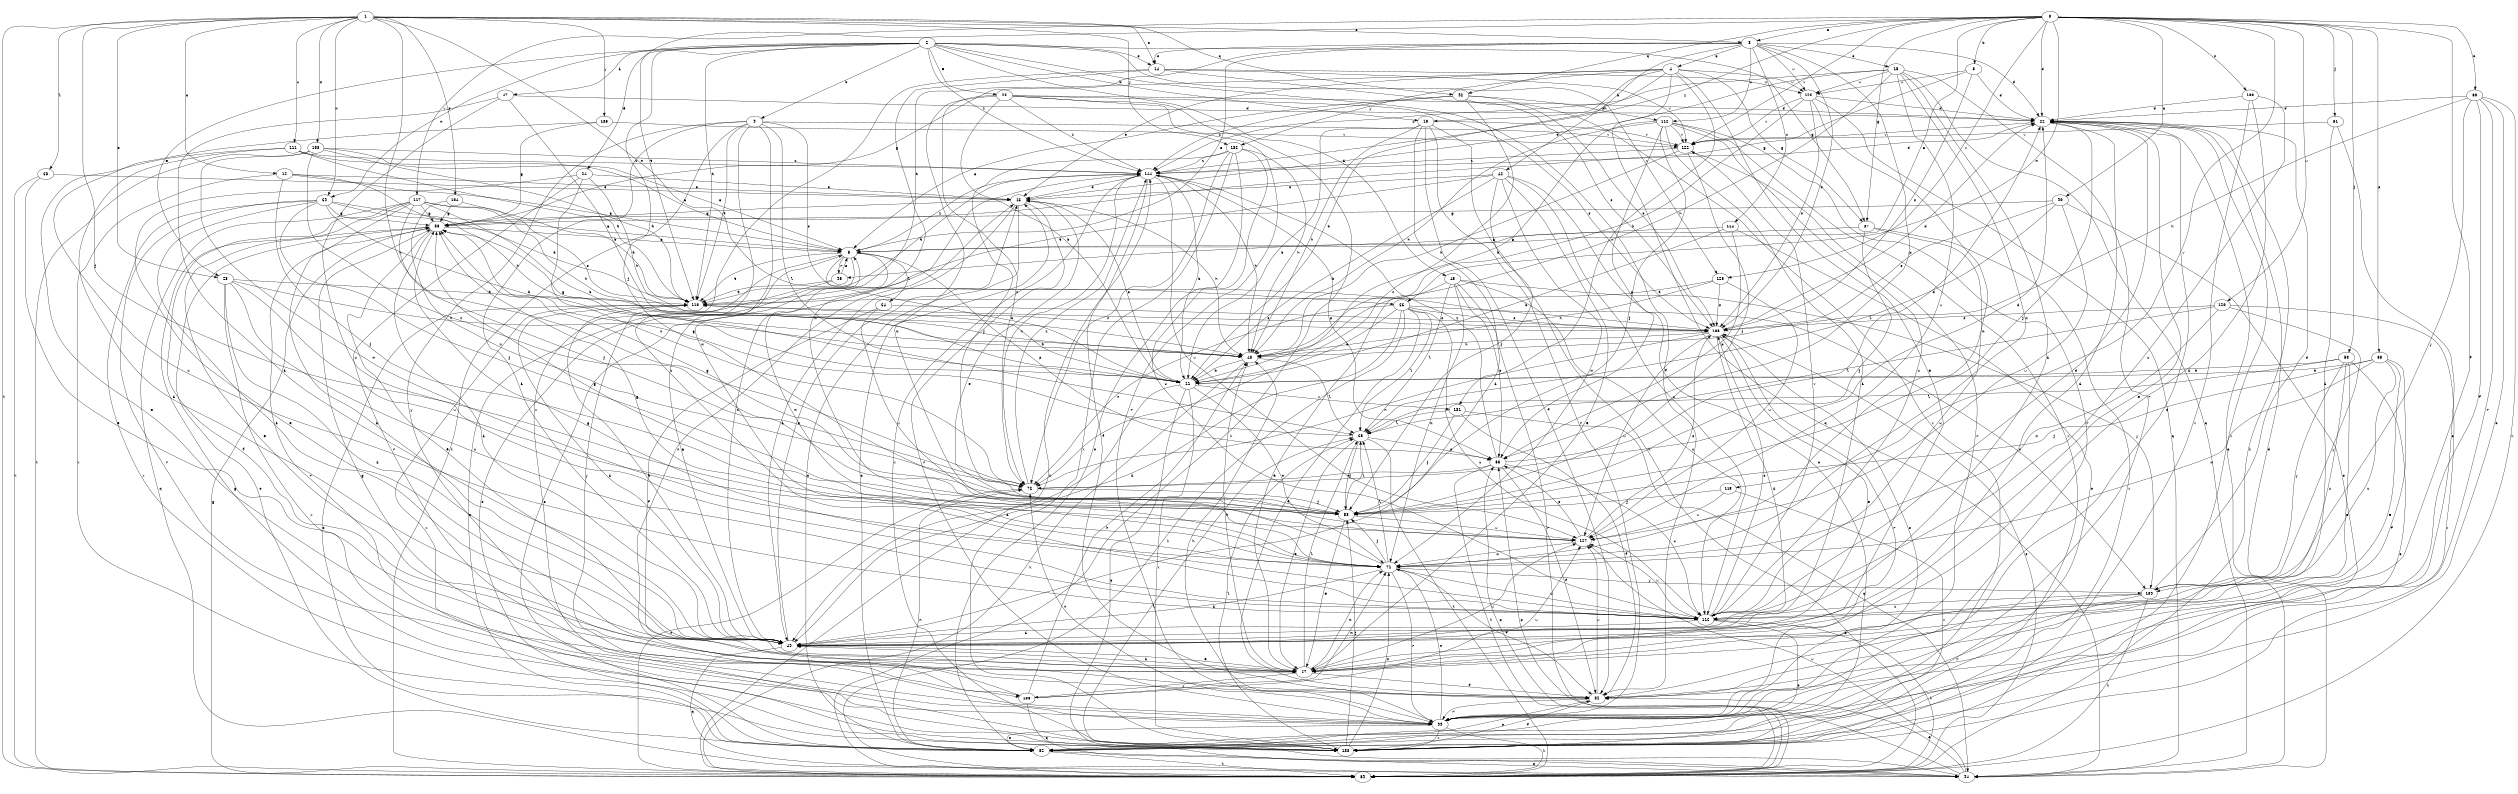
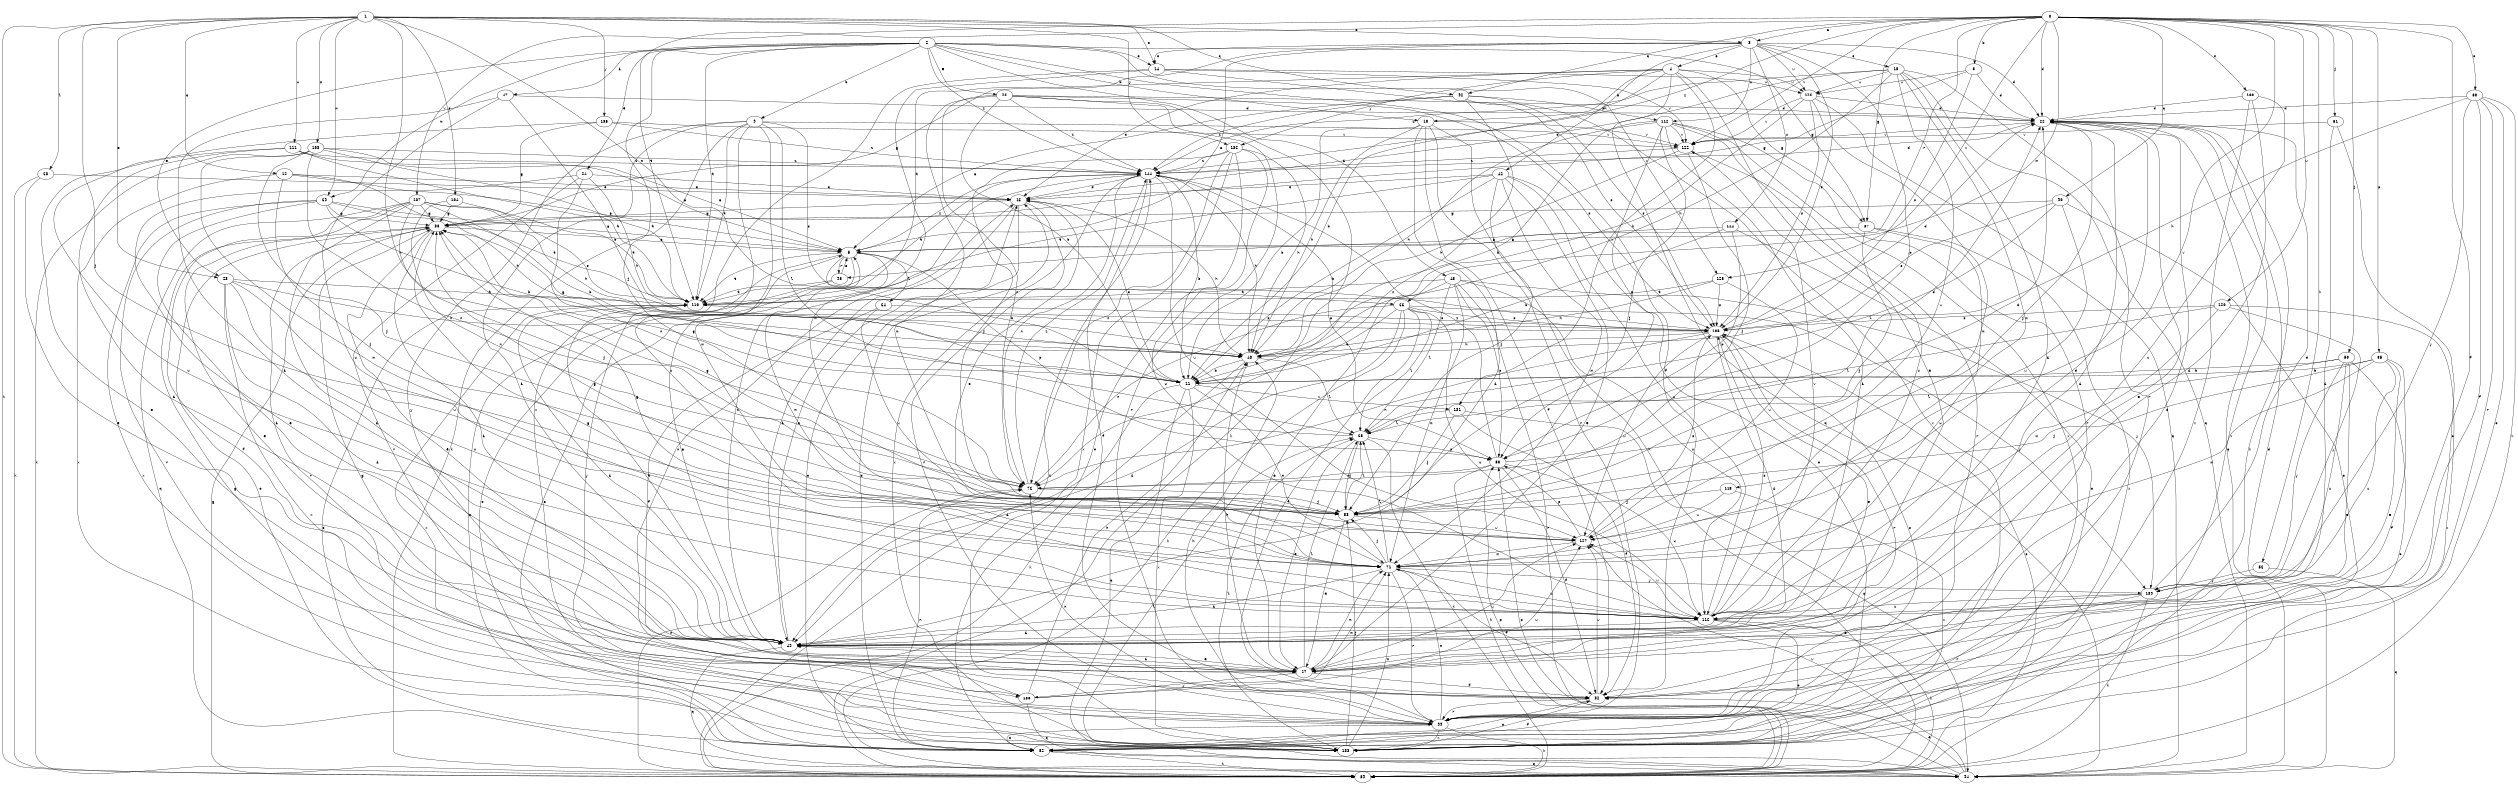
  strict digraph {
    fontname="DejaVu Sans Mono"
    node [fontname="DejaVu Sans Mono"]
    edge [fontname="DejaVu Sans Mono"]
    0
    3
    8
    22
    32
    37
    50
    51
+   56
    66
    80
    85
    90
    92
    98
    100
    110
-   117
+   117 [label=137]
    118
    122
    n21 [label=120]
    128
    144
    14
    4
    5
    15
    42
    88
    105
    112
    114
    126
    38
    53
    59
    27
    94
    49
    133
    82
    99
    127
    116
    11
    65
    139
    76
    43
    71
    16
    1
    12
    23
    63
    69
    103
    104
    111
    135
    136
    2
    9
    10
    24
    26
    47
    48
    138
    131
    64
    0 -> 3 [label=a]
    0 -> 8 [label=b]
    0 -> 22 [label=d]
    0 -> 32 [label=f]
    0 -> 37 [label=g]
    0 -> 50 [label=j]
    0 -> 51 [label=j]
+   0 -> 56 [label=k]
    0 -> 66 [label=m]
    0 -> 80 [label=o]
    0 -> 85 [label=p]
    0 -> 90 [label=q]
    0 -> 92 [label=q]
-   0 -> 98 [label=a]
+   0 -> 98 [label=r]
    0 -> 100 [label=s]
    0 -> 110 [label=t]
    0 -> 117 [label=v]
    0 -> 118 [label=v]
    0 -> 122 [label=v]
    0 -> n21 [label=w]
    0 -> 128 [label=x]
    0 -> 144 [label=z]
    3 -> 22 [label=d]
    3 -> 110 [label=t]
    3 -> 14 [label=c]
    3 -> 4 [label=a]
    3 -> 5 [label=a]
    3 -> 15 [label=c]
    3 -> 42 [label=h]
    3 -> 88 [label=p]
    3 -> 105 [label=s]
    3 -> 112 [label=u]
    3 -> 114 [label=u]
    3 -> 126 [label=w]
    8 -> 22 [label=d]
    8 -> 105 [label=s]
    8 -> 126 [label=w]
    8 -> 38 [label=g]
    22 -> 122 [label=v]
    22 -> 53 [label=j]
    22 -> 59 [label=k]
    22 -> 27 [label=e]
    22 -> 94 [label=q]
    22 -> 49 [label=i]
    22 -> 133 [label=x]
    32 -> 22 [label=d]
    32 -> 82 [label=o]
    32 -> 99 [label=r]
    32 -> 127 [label=w]
    37 -> 5 [label=a]
    37 -> 53 [label=j]
    37 -> 133 [label=x]
    37 -> 116 [label=u]
    50 -> 27 [label=e]
    50 -> 82 [label=o]
    50 -> 116 [label=u]
    50 -> 11 [label=b]
    50 -> 65 [label=l]
    50 -> 139 [label=y]
    51 -> 122 [label=v]
    51 -> 49 [label=i]
    51 -> 82 [label=o]
+   56 -> 94 [label=q]
+   56 -> 139 [label=y]
    66 -> 32 [label=f]
    66 -> 105 [label=s]
    66 -> 59 [label=k]
    66 -> 49 [label=i]
    66 -> 116 [label=u]
    66 -> 11 [label=b]
    66 -> 65 [label=l]
-   66 -> 139 [label=n]
+   66 -> 139 [label=y]
    66 -> 76 [label=n]
    80 -> 22 [label=d]
    80 -> 32 [label=f]
    80 -> 59 [label=k]
    80 -> 82 [label=o]
    80 -> 99 [label=r]
    80 -> 139 [label=y]
    80 -> 43 [label=h]
    85 -> 32 [label=f]
    85 -> 53 [label=j]
    85 -> 27 [label=e]
    85 -> 116 [label=u]
    85 -> 11 [label=b]
    85 -> 71 [label=m]
    90 -> 105 [label=s]
    90 -> 38 [label=g]
    90 -> 82 [label=o]
    90 -> 127 [label=w]
    90 -> 65 [label=l]
    92 -> 144 [label=z]
    92 -> 5 [label=a]
    92 -> 105 [label=s]
    92 -> 112 [label=p]
    92 -> 133 [label=x]
    92 -> 76 [label=n]
    98 -> 110 [label=t]
    98 -> 5 [label=a]
    98 -> 82 [label=o]
    100 -> 22 [label=d]
    100 -> 49 [label=i]
    100 -> 133 [label=x]
    100 -> 116 [label=u]
    110 -> 105 [label=s]
    110 -> 49 [label=i]
    110 -> 133 [label=x]
    110 -> 82 [label=o]
    117 -> 32 [label=f]
    117 -> 105 [label=s]
    117 -> 38 [label=g]
    117 -> 53 [label=j]
    117 -> 27 [label=e]
    117 -> 94 [label=q]
    117 -> 49 [label=i]
    117 -> 11 [label=b]
    117 -> 43 [label=h]
    118 -> 53 [label=j]
    118 -> 133 [label=x]
    118 -> 127 [label=w]
    122 -> 144 [label=z]
    122 -> 53 [label=j]
    122 -> 99 [label=r]
    122 -> 43 [label=h]
    n21 -> 105 [label=s]
    n21 -> 133 [label=x]
    n21 -> 65 [label=l]
    n21 -> 139 [label=y]
    n21 -> 71 [label=m]
    128 -> 110 [label=t]
    128 -> 105 [label=s]
    128 -> 127 [label=w]
    128 -> 43 [label=h]
    144 -> 22 [label=d]
    144 -> 32 [label=f]
    144 -> 110 [label=t]
    144 -> 88 [label=p]
    144 -> 133 [label=x]
    144 -> 127 [label=w]
    144 -> 11 [label=b]
    144 -> 76 [label=n]
    144 -> 43 [label=h]
    144 -> 16 [label=c]
    14 -> 122 [label=v]
    14 -> 105 [label=s]
    14 -> 126 [label=w]
    14 -> 133 [label=x]
    14 -> 71 [label=m]
    4 -> 37 [label=g]
    4 -> 126 [label=w]
    4 -> 38 [label=g]
    4 -> 27 [label=e]
    4 -> 94 [label=q]
    4 -> 11 [label=b]
    4 -> 16 [label=c]
    4 -> 136 [label=y]
    4 -> 10 [label=b]
    4 -> 131 [label=x]
    5 -> 98 [label=r]
    5 -> 110 [label=t]
    5 -> 144 [label=z]
    5 -> 88 [label=p]
    5 -> 82 [label=o]
    5 -> 11 [label=b]
    5 -> 71 [label=m]
    5 -> 138 [label=y]
    5 -> 64 [label=l]
    15 -> 144 [label=z]
    15 -> 126 [label=w]
    15 -> 94 [label=q]
    15 -> 49 [label=i]
    15 -> 99 [label=r]
    15 -> 127 [label=w]
    15 -> 43 [label=h]
    15 -> 71 [label=m]
    15 -> 16 [label=c]
    42 -> 110 [label=t]
    42 -> 53 [label=j]
    42 -> 27 [label=e]
    42 -> 82 [label=o]
    42 -> 116 [label=u]
    42 -> 11 [label=b]
    42 -> 71 [label=m]
    42 -> 16 [label=c]
    88 -> 22 [label=d]
    88 -> 32 [label=f]
    88 -> 144 [label=z]
    88 -> 59 [label=k]
    88 -> 116 [label=u]
    88 -> 76 [label=n]
    105 -> 22 [label=d]
    105 -> 27 [label=e]
    105 -> 49 [label=i]
    105 -> 99 [label=r]
    105 -> 127 [label=w]
    105 -> 76 [label=n]
    105 -> 43 [label=h]
    112 -> 122 [label=v]
    112 -> 88 [label=p]
    112 -> 53 [label=j]
    112 -> 49 [label=i]
    112 -> 133 [label=x]
    112 -> 99 [label=r]
    112 -> 116 [label=u]
    112 -> 11 [label=b]
    112 -> 43 [label=h]
    114 -> 5 [label=a]
    114 -> 88 [label=p]
    114 -> 82 [label=o]
    114 -> 11 [label=b]
    126 -> 22 [label=d]
    126 -> 122 [label=v]
    126 -> 105 [label=s]
    126 -> 94 [label=q]
    126 -> 43 [label=h]
    126 -> 71 [label=m]
    38 -> 5 [label=a]
    38 -> 27 [label=e]
    38 -> 49 [label=i]
    38 -> 82 [label=o]
    38 -> 99 [label=r]
    53 -> 38 [label=g]
    53 -> 27 [label=e]
    53 -> 127 [label=w]
    53 -> 65 [label=l]
    59 -> 144 [label=z]
    59 -> 88 [label=p]
    59 -> 105 [label=s]
    59 -> 38 [label=g]
    59 -> 76 [label=n]
    27 -> 32 [label=f]
    27 -> 49 [label=i]
    27 -> 127 [label=w]
    27 -> 65 [label=l]
    27 -> 43 [label=h]
    27 -> 71 [label=m]
    27 -> 138 [label=y]
    94 -> 22 [label=d]
    94 -> 32 [label=f]
    94 -> 88 [label=p]
    94 -> 127 [label=w]
    94 -> 65 [label=l]
    49 -> 110 [label=t]
    49 -> 144 [label=z]
    49 -> 5 [label=a]
    49 -> 27 [label=e]
    49 -> 94 [label=q]
    49 -> 16 [label=c]
    133 -> 32 [label=f]
    133 -> 38 [label=g]
    133 -> 53 [label=j]
    133 -> 65 [label=l]
    133 -> 71 [label=m]
    82 -> 5 [label=a]
    82 -> 59 [label=k]
    82 -> 94 [label=q]
    82 -> 76 [label=n]
    82 -> 16 [label=c]
    99 -> 105 [label=s]
    99 -> 38 [label=g]
    99 -> 59 [label=k]
    99 -> 133 [label=x]
    99 -> 82 [label=o]
    99 -> 76 [label=n]
    99 -> 43 [label=h]
    99 -> 71 [label=m]
    127 -> 88 [label=p]
    127 -> 105 [label=s]
    127 -> 38 [label=g]
    127 -> 71 [label=m]
    116 -> 22 [label=d]
    116 -> 122 [label=v]
    116 -> 105 [label=s]
    116 -> 38 [label=g]
    116 -> 59 [label=k]
    116 -> 49 [label=i]
    116 -> 82 [label=o]
    116 -> 127 [label=w]
-   11 -> 110 [label=t]
+   48 -> 110 [label=t]
    11 -> 94 [label=q]
    11 -> 49 [label=i]
    11 -> 133 [label=x]
    11 -> 71 [label=m]
    11 -> 16 [label=c]
    11 -> 131 [label=x]
    65 -> 88 [label=p]
    65 -> 38 [label=g]
    65 -> 53 [label=j]
    65 -> 59 [label=k]
    65 -> 27 [label=e]
    139 -> 22 [label=d]
    139 -> 59 [label=k]
    139 -> 27 [label=e]
    139 -> 99 [label=r]
    139 -> 116 [label=u]
    76 -> 22 [label=d]
    76 -> 144 [label=z]
    76 -> 53 [label=j]
    43 -> 38 [label=g]
    43 -> 59 [label=k]
    43 -> 11 [label=b]
    43 -> 65 [label=l]
    71 -> 32 [label=f]
    71 -> 38 [label=g]
    71 -> 53 [label=j]
    71 -> 49 [label=i]
    71 -> 99 [label=r]
    71 -> 116 [label=u]
    71 -> 65 [label=l]
    71 -> 139 [label=y]
    71 -> 16 [label=c]
    16 -> 38 [label=g]
    16 -> 49 [label=i]
    16 -> 82 [label=o]
    16 -> 99 [label=r]
    16 -> 43 [label=h]
    1 -> 3 [label=a]
    1 -> 66 [label=m]
    1 -> 92 [label=q]
    1 -> 14 [label=c]
    1 -> 53 [label=j]
    1 -> 59 [label=k]
    1 -> 76 [label=n]
    1 -> 12 [label=c]
    1 -> 23 [label=e]
    1 -> 63 [label=l]
    1 -> 69 [label=m]
    1 -> 103 [label=s]
    1 -> 104 [label=s]
    1 -> 111 [label=u]
    1 -> 135 [label=y]
    1 -> 136 [label=y]
    12 -> 5 [label=a]
    12 -> 53 [label=j]
    12 -> 133 [label=x]
    12 -> 43 [label=h]
    12 -> 16 [label=c]
    23 -> 110 [label=t]
    23 -> 49 [label=i]
    23 -> 133 [label=x]
    23 -> 127 [label=w]
    23 -> 116 [label=u]
    23 -> 43 [label=h]
    63 -> 59 [label=k]
    63 -> 27 [label=e]
    63 -> 16 [label=c]
    69 -> 110 [label=t]
    69 -> 5 [label=a]
    69 -> 38 [label=g]
    69 -> 49 [label=i]
    69 -> 133 [label=x]
    69 -> 99 [label=r]
    69 -> 11 [label=b]
    103 -> 110 [label=t]
    103 -> 144 [label=z]
    103 -> 5 [label=a]
-   69 -> 53 [label=j]
+   103 -> 53 [label=j]
    103 -> 59 [label=k]
    103 -> 76 [label=n]
    103 -> 71 [label=m]
    104 -> 110 [label=t]
    104 -> 38 [label=g]
    104 -> 76 [label=n]
    111 -> 110 [label=t]
    111 -> 144 [label=z]
    111 -> 5 [label=a]
    111 -> 27 [label=e]
    111 -> 49 [label=i]
    135 -> 122 [label=v]
+   135 -> 144 [label=z]
    135 -> 38 [label=g]
    135 -> 116 [label=u]
    136 -> 144 [label=z]
    136 -> 53 [label=j]
    136 -> 133 [label=x]
    136 -> 82 [label=o]
    136 -> 116 [label=u]
    136 -> 76 [label=n]
    136 -> 43 [label=h]
    2 -> 32 [label=f]
    2 -> 37 [label=g]
    2 -> 110 [label=t]
    2 -> 128 [label=x]
    2 -> 144 [label=z]
    2 -> 14 [label=c]
    2 -> 53 [label=j]
    2 -> 23 [label=e]
    2 -> 69 [label=m]
    2 -> 9 [label=b]
    2 -> 10 [label=b]
    2 -> 24 [label=e]
    2 -> 26 [label=e]
    2 -> 47 [label=i]
    2 -> 48 [label=i]
    9 -> 110 [label=t]
    9 -> 122 [label=v]
    9 -> 105 [label=s]
    9 -> 59 [label=k]
    9 -> 49 [label=i]
    9 -> 116 [label=u]
    9 -> 65 [label=l]
    9 -> 71 [label=m]
    9 -> 138 [label=y]
    10 -> 32 [label=f]
    10 -> 122 [label=v]
    10 -> 59 [label=k]
    10 -> 49 [label=i]
    10 -> 99 [label=r]
    10 -> 11 [label=b]
    10 -> 43 [label=h]
    24 -> 27 [label=e]
    24 -> 99 [label=r]
    24 -> 76 [label=n]
    24 -> 43 [label=h]
    24 -> 16 [label=c]
    26 -> 22 [label=d]
    26 -> 144 [label=z]
    26 -> 105 [label=s]
    26 -> 59 [label=k]
    26 -> 99 [label=r]
    26 -> 11 [label=b]
    26 -> 76 [label=n]
    26 -> 71 [label=m]
    47 -> 22 [label=d]
    47 -> 49 [label=i]
    47 -> 116 [label=u]
    47 -> 11 [label=b]
    48 -> 88 [label=p]
    48 -> 59 [label=r]
    48 -> 27 [label=e]
    48 -> 116 [label=u]
    48 -> 65 [label=l]
    48 -> 139 [label=y]
    48 -> 71 [label=m]
    138 -> 94 [label=q]
    138 -> 127 [label=w]
    138 -> 43 [label=h]
    138 -> 71 [label=m]
    138 -> 16 [label=n]
    131 -> 32 [label=f]
    131 -> 53 [label=j]
    131 -> 94 [label=q]
    131 -> 65 [label=l]
    64 -> 32 [label=f]
    64 -> 105 [label=s]
    64 -> 127 [label=w]
  }
